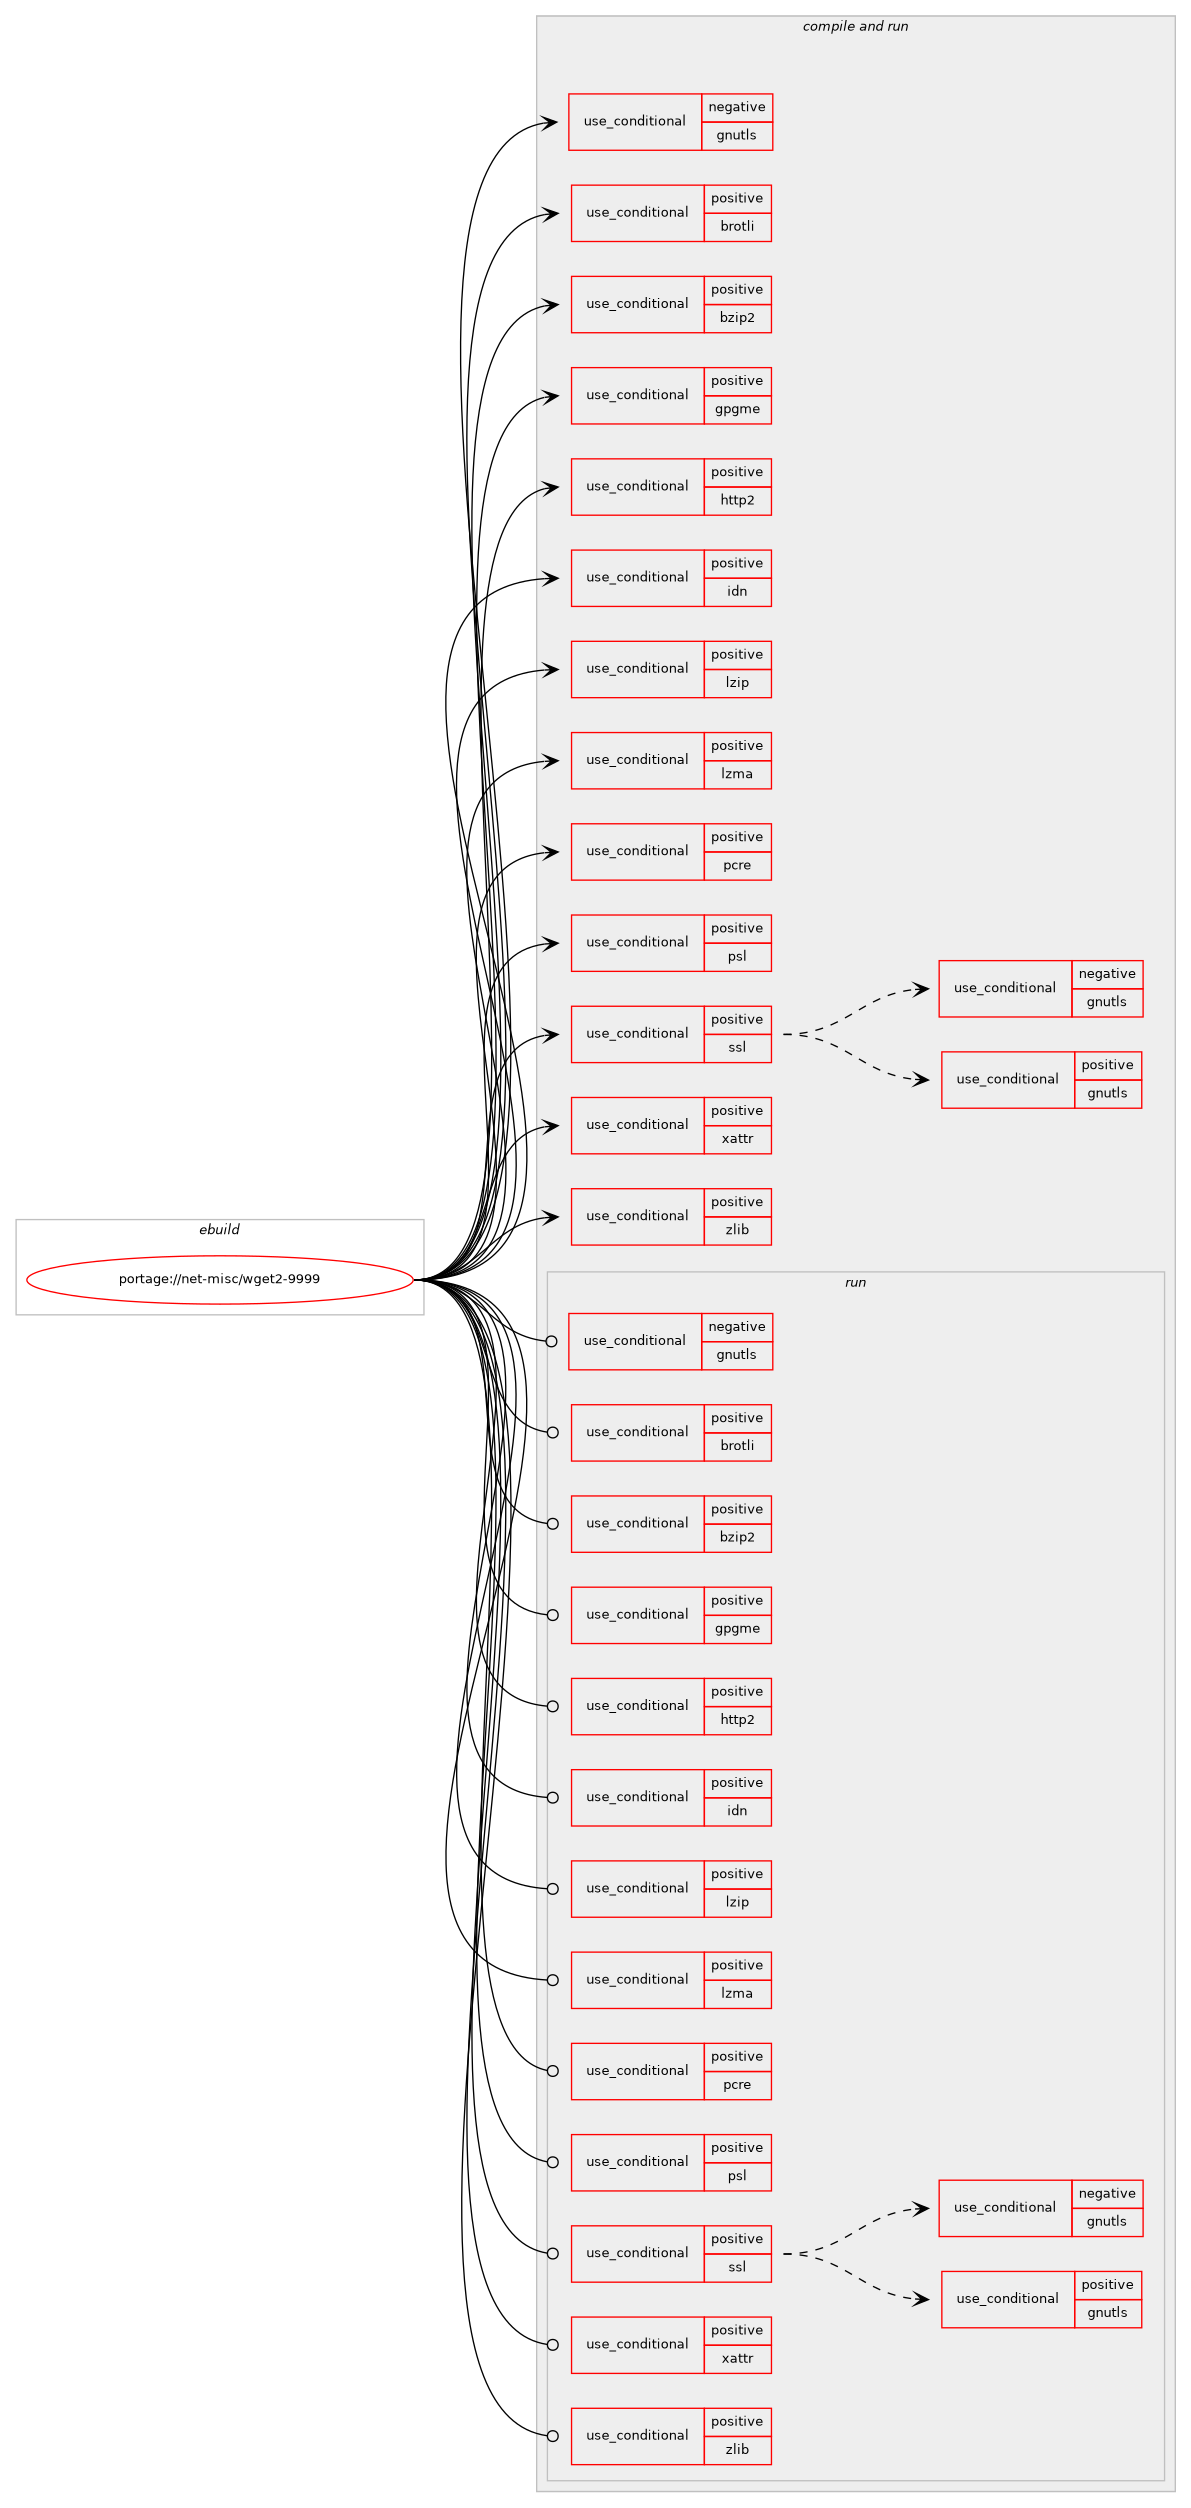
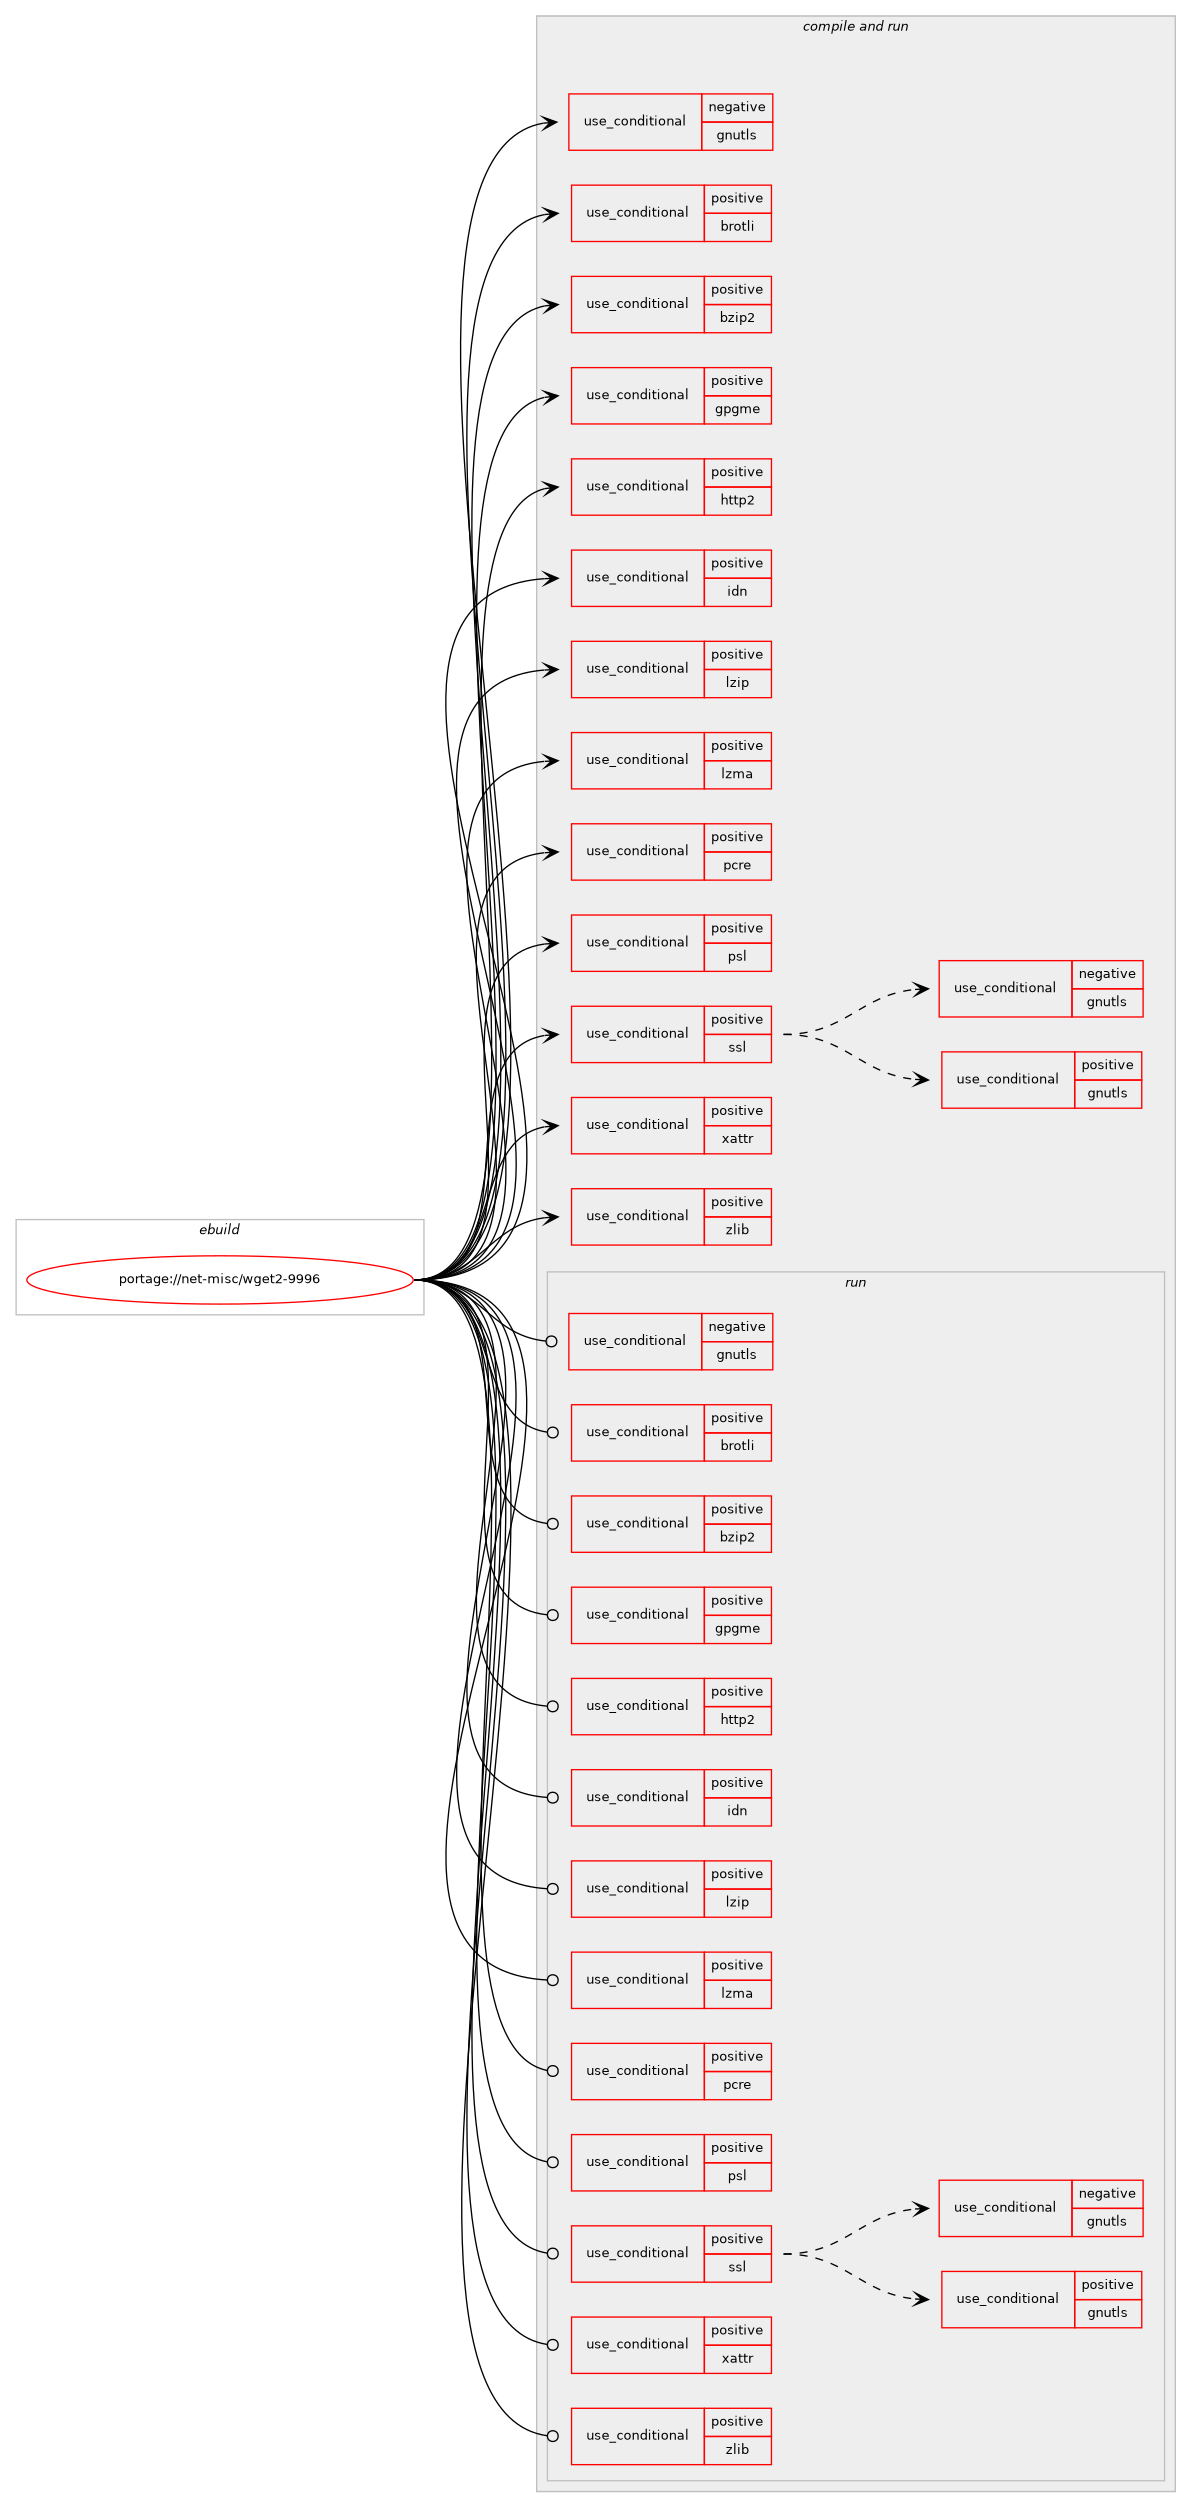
  digraph {
    compound=true
    concentrate=true
    fontname=Helvetica
    fontsize=10
    newrank=true
    rankdir=LR
    ranksep=1.5
    node [color=red fontname=Helvetica fontsize=10 shape=none]
    edge [arrowhead=vee headport=w style=solid tailport=e weight=20]
-   n1 [label="portage://net-misc/wget2-9999" width=4 shape=""]
+   n1 [label="portage://net-misc/wget2-9996" width=4 shape=""]
    n2 [label=<<TABLE BORDER="0" CELLBORDER="1" CELLSPACING="0" CELLPADDING="4"><TR><TD ROWSPAN="3" CELLPADDING="10">use_conditional</TD></TR><TR><TD>negative</TD></TR><TR><TD>gnutls</TD></TR></TABLE>>]
    n3 [label=<<TABLE BORDER="0" CELLBORDER="1" CELLSPACING="0" CELLPADDING="4"><TR><TD ROWSPAN="3" CELLPADDING="10">use_conditional</TD></TR><TR><TD>positive</TD></TR><TR><TD>brotli</TD></TR></TABLE>>]
    n4 [label=<<TABLE BORDER="0" CELLBORDER="1" CELLSPACING="0" CELLPADDING="4"><TR><TD ROWSPAN="3" CELLPADDING="10">use_conditional</TD></TR><TR><TD>positive</TD></TR><TR><TD>bzip2</TD></TR></TABLE>>]
    n5 [label=<<TABLE BORDER="0" CELLBORDER="1" CELLSPACING="0" CELLPADDING="4"><TR><TD ROWSPAN="3" CELLPADDING="10">use_conditional</TD></TR><TR><TD>positive</TD></TR><TR><TD>gpgme</TD></TR></TABLE>>]
    n6 [label=<<TABLE BORDER="0" CELLBORDER="1" CELLSPACING="0" CELLPADDING="4"><TR><TD ROWSPAN="3" CELLPADDING="10">use_conditional</TD></TR><TR><TD>positive</TD></TR><TR><TD>http2</TD></TR></TABLE>>]
    n7 [label=<<TABLE BORDER="0" CELLBORDER="1" CELLSPACING="0" CELLPADDING="4"><TR><TD ROWSPAN="3" CELLPADDING="10">use_conditional</TD></TR><TR><TD>positive</TD></TR><TR><TD>idn</TD></TR></TABLE>>]
    n8 [label=<<TABLE BORDER="0" CELLBORDER="1" CELLSPACING="0" CELLPADDING="4"><TR><TD ROWSPAN="3" CELLPADDING="10">use_conditional</TD></TR><TR><TD>positive</TD></TR><TR><TD>lzip</TD></TR></TABLE>>]
    n9 [label=<<TABLE BORDER="0" CELLBORDER="1" CELLSPACING="0" CELLPADDING="4"><TR><TD ROWSPAN="3" CELLPADDING="10">use_conditional</TD></TR><TR><TD>positive</TD></TR><TR><TD>lzma</TD></TR></TABLE>>]
    n10 [label=<<TABLE BORDER="0" CELLBORDER="1" CELLSPACING="0" CELLPADDING="4"><TR><TD ROWSPAN="3" CELLPADDING="10">use_conditional</TD></TR><TR><TD>positive</TD></TR><TR><TD>pcre</TD></TR></TABLE>>]
    n11 [label=<<TABLE BORDER="0" CELLBORDER="1" CELLSPACING="0" CELLPADDING="4"><TR><TD ROWSPAN="3" CELLPADDING="10">use_conditional</TD></TR><TR><TD>positive</TD></TR><TR><TD>psl</TD></TR></TABLE>>]
    n12 [label=<<TABLE BORDER="0" CELLBORDER="1" CELLSPACING="0" CELLPADDING="4"><TR><TD ROWSPAN="3" CELLPADDING="10">use_conditional</TD></TR><TR><TD>positive</TD></TR><TR><TD>gnutls</TD></TR></TABLE>>]
    n13 [label=<<TABLE BORDER="0" CELLBORDER="1" CELLSPACING="0" CELLPADDING="4"><TR><TD ROWSPAN="3" CELLPADDING="10">use_conditional</TD></TR><TR><TD>negative</TD></TR><TR><TD>gnutls</TD></TR></TABLE>>]
    n14 [label=<<TABLE BORDER="0" CELLBORDER="1" CELLSPACING="0" CELLPADDING="4"><TR><TD ROWSPAN="3" CELLPADDING="10">use_conditional</TD></TR><TR><TD>positive</TD></TR><TR><TD>ssl</TD></TR></TABLE>>]
    n15 [label=<<TABLE BORDER="0" CELLBORDER="1" CELLSPACING="0" CELLPADDING="4"><TR><TD ROWSPAN="3" CELLPADDING="10">use_conditional</TD></TR><TR><TD>positive</TD></TR><TR><TD>xattr</TD></TR></TABLE>>]
    n16 [label=<<TABLE BORDER="0" CELLBORDER="1" CELLSPACING="0" CELLPADDING="4"><TR><TD ROWSPAN="3" CELLPADDING="10">use_conditional</TD></TR><TR><TD>positive</TD></TR><TR><TD>zlib</TD></TR></TABLE>>]
    n17 [label=<<TABLE BORDER="0" CELLBORDER="1" CELLSPACING="0" CELLPADDING="4"><TR><TD ROWSPAN="3" CELLPADDING="10">use_conditional</TD></TR><TR><TD>negative</TD></TR><TR><TD>gnutls</TD></TR></TABLE>>]
    n18 [label=<<TABLE BORDER="0" CELLBORDER="1" CELLSPACING="0" CELLPADDING="4"><TR><TD ROWSPAN="3" CELLPADDING="10">use_conditional</TD></TR><TR><TD>positive</TD></TR><TR><TD>brotli</TD></TR></TABLE>>]
    n19 [label=<<TABLE BORDER="0" CELLBORDER="1" CELLSPACING="0" CELLPADDING="4"><TR><TD ROWSPAN="3" CELLPADDING="10">use_conditional</TD></TR><TR><TD>positive</TD></TR><TR><TD>bzip2</TD></TR></TABLE>>]
    n20 [label=<<TABLE BORDER="0" CELLBORDER="1" CELLSPACING="0" CELLPADDING="4"><TR><TD ROWSPAN="3" CELLPADDING="10">use_conditional</TD></TR><TR><TD>positive</TD></TR><TR><TD>gpgme</TD></TR></TABLE>>]
    n21 [label=<<TABLE BORDER="0" CELLBORDER="1" CELLSPACING="0" CELLPADDING="4"><TR><TD ROWSPAN="3" CELLPADDING="10">use_conditional</TD></TR><TR><TD>positive</TD></TR><TR><TD>http2</TD></TR></TABLE>>]
    n22 [label=<<TABLE BORDER="0" CELLBORDER="1" CELLSPACING="0" CELLPADDING="4"><TR><TD ROWSPAN="3" CELLPADDING="10">use_conditional</TD></TR><TR><TD>positive</TD></TR><TR><TD>idn</TD></TR></TABLE>>]
    n23 [label=<<TABLE BORDER="0" CELLBORDER="1" CELLSPACING="0" CELLPADDING="4"><TR><TD ROWSPAN="3" CELLPADDING="10">use_conditional</TD></TR><TR><TD>positive</TD></TR><TR><TD>lzip</TD></TR></TABLE>>]
    n24 [label=<<TABLE BORDER="0" CELLBORDER="1" CELLSPACING="0" CELLPADDING="4"><TR><TD ROWSPAN="3" CELLPADDING="10">use_conditional</TD></TR><TR><TD>positive</TD></TR><TR><TD>lzma</TD></TR></TABLE>>]
    n25 [label=<<TABLE BORDER="0" CELLBORDER="1" CELLSPACING="0" CELLPADDING="4"><TR><TD ROWSPAN="3" CELLPADDING="10">use_conditional</TD></TR><TR><TD>positive</TD></TR><TR><TD>pcre</TD></TR></TABLE>>]
    n26 [label=<<TABLE BORDER="0" CELLBORDER="1" CELLSPACING="0" CELLPADDING="4"><TR><TD ROWSPAN="3" CELLPADDING="10">use_conditional</TD></TR><TR><TD>positive</TD></TR><TR><TD>psl</TD></TR></TABLE>>]
    n27 [label=<<TABLE BORDER="0" CELLBORDER="1" CELLSPACING="0" CELLPADDING="4"><TR><TD ROWSPAN="3" CELLPADDING="10">use_conditional</TD></TR><TR><TD>positive</TD></TR><TR><TD>gnutls</TD></TR></TABLE>>]
    n28 [label=<<TABLE BORDER="0" CELLBORDER="1" CELLSPACING="0" CELLPADDING="4"><TR><TD ROWSPAN="3" CELLPADDING="10">use_conditional</TD></TR><TR><TD>negative</TD></TR><TR><TD>gnutls</TD></TR></TABLE>>]
    n29 [label=<<TABLE BORDER="0" CELLBORDER="1" CELLSPACING="0" CELLPADDING="4"><TR><TD ROWSPAN="3" CELLPADDING="10">use_conditional</TD></TR><TR><TD>positive</TD></TR><TR><TD>ssl</TD></TR></TABLE>>]
    n30 [label=<<TABLE BORDER="0" CELLBORDER="1" CELLSPACING="0" CELLPADDING="4"><TR><TD ROWSPAN="3" CELLPADDING="10">use_conditional</TD></TR><TR><TD>positive</TD></TR><TR><TD>xattr</TD></TR></TABLE>>]
    n31 [label=<<TABLE BORDER="0" CELLBORDER="1" CELLSPACING="0" CELLPADDING="4"><TR><TD ROWSPAN="3" CELLPADDING="10">use_conditional</TD></TR><TR><TD>positive</TD></TR><TR><TD>zlib</TD></TR></TABLE>>]
    subgraph cluster_1 {
      color=gray
      label=<<i>ebuild</i>>
      rank=same
      n1
    }
    subgraph cluster_2 {
      color=gray
      label=<<i>dependencies</i>>
      subgraph cluster_3 {
        color=gray
        fillcolor="#eeeeee"
        label=<<i>compile</i>>
        style=filled
        subgraph sub_4 {
          color=gray
          fillcolor="#eeeeee"
          label=<<i>compile</i>>
          style=filled
          n2
        }
        subgraph sub_5 {
          color=gray
          fillcolor="#eeeeee"
          label=<<i>compile</i>>
          style=filled
          n3
        }
        subgraph sub_6 {
          color=gray
          fillcolor="#eeeeee"
          label=<<i>compile</i>>
          style=filled
          n4
        }
        subgraph sub_7 {
          color=gray
          fillcolor="#eeeeee"
          label=<<i>compile</i>>
          style=filled
          n5
        }
        subgraph sub_8 {
          color=gray
          fillcolor="#eeeeee"
          label=<<i>compile</i>>
          style=filled
          n6
        }
        subgraph sub_9 {
          color=gray
          fillcolor="#eeeeee"
          label=<<i>compile</i>>
          style=filled
          n7
        }
        subgraph sub_10 {
          color=gray
          fillcolor="#eeeeee"
          label=<<i>compile</i>>
          style=filled
          n8
        }
        subgraph sub_11 {
          color=gray
          fillcolor="#eeeeee"
          label=<<i>compile</i>>
          style=filled
          n9
        }
        subgraph sub_12 {
          color=gray
          fillcolor="#eeeeee"
          label=<<i>compile</i>>
          style=filled
          n10
        }
        subgraph sub_13 {
          color=gray
          fillcolor="#eeeeee"
          label=<<i>compile</i>>
          style=filled
          n11
        }
        subgraph sub_14 {
          color=gray
          fillcolor="#eeeeee"
          label=<<i>compile</i>>
          style=filled
          n14
          subgraph sub_15 {
            color=gray
            fillcolor="#eeeeee"
            label=<<i>compile</i>>
            style=filled
            n12
          }
          subgraph sub_16 {
            color=gray
            fillcolor="#eeeeee"
            label=<<i>compile</i>>
            style=filled
            n13
          }
        }
        subgraph sub_17 {
          color=gray
          fillcolor="#eeeeee"
          label=<<i>compile</i>>
          style=filled
          n15
        }
        subgraph sub_18 {
          color=gray
          fillcolor="#eeeeee"
          label=<<i>compile</i>>
          style=filled
          n16
        }
      }
      subgraph cluster_19 {
        color=gray
        fillcolor="#eeeeee"
        label=<<i>compile and run</i>>
        style=filled
      }
      subgraph cluster_20 {
        color=gray
        fillcolor="#eeeeee"
        label=<<i>run</i>>
        style=filled
        subgraph sub_21 {
          color=gray
          fillcolor="#eeeeee"
          label=<<i>run</i>>
          style=filled
          n17
        }
        subgraph sub_22 {
          color=gray
          fillcolor="#eeeeee"
          label=<<i>run</i>>
          style=filled
          n18
        }
        subgraph sub_23 {
          color=gray
          fillcolor="#eeeeee"
          label=<<i>run</i>>
          style=filled
          n19
        }
        subgraph sub_24 {
          color=gray
          fillcolor="#eeeeee"
          label=<<i>run</i>>
          style=filled
          n20
        }
        subgraph sub_25 {
          color=gray
          fillcolor="#eeeeee"
          label=<<i>run</i>>
          style=filled
          n21
        }
        subgraph sub_26 {
          color=gray
          fillcolor="#eeeeee"
          label=<<i>run</i>>
          style=filled
          n22
        }
        subgraph sub_27 {
          color=gray
          fillcolor="#eeeeee"
          label=<<i>run</i>>
          style=filled
          n23
        }
        subgraph sub_28 {
          color=gray
          fillcolor="#eeeeee"
          label=<<i>run</i>>
          style=filled
          n24
        }
        subgraph sub_29 {
          color=gray
          fillcolor="#eeeeee"
          label=<<i>run</i>>
          style=filled
          n25
        }
        subgraph sub_30 {
          color=gray
          fillcolor="#eeeeee"
          label=<<i>run</i>>
          style=filled
          n26
        }
        subgraph sub_31 {
          color=gray
          fillcolor="#eeeeee"
          label=<<i>run</i>>
          style=filled
          n29
          subgraph sub_32 {
            color=gray
            fillcolor="#eeeeee"
            label=<<i>run</i>>
            style=filled
            n27
          }
          subgraph sub_33 {
            color=gray
            fillcolor="#eeeeee"
            label=<<i>run</i>>
            style=filled
            n28
          }
        }
        subgraph sub_34 {
          color=gray
          fillcolor="#eeeeee"
          label=<<i>run</i>>
          style=filled
          n30
        }
        subgraph sub_35 {
          color=gray
          fillcolor="#eeeeee"
          label=<<i>run</i>>
          style=filled
          n31
        }
      }
    }
    subgraph cluster_36 {
      color=gray
      label=<<i>candidates</i>>
      rank=same
    }
    n1 -> n2
    n1 -> n3
    n1 -> n4
    n1 -> n5
    n1 -> n6
    n1 -> n7
    n1 -> n8
    n1 -> n9
    n1 -> n10
    n1 -> n11
    n1 -> n14
    n1 -> n15
    n1 -> n16
    n1 -> n17 [arrowhead=odot]
    n1 -> n18 [arrowhead=odot]
    n1 -> n19 [arrowhead=odot]
    n1 -> n20 [arrowhead=odot]
    n1 -> n21 [arrowhead=odot]
    n1 -> n22 [arrowhead=odot]
    n1 -> n23 [arrowhead=odot]
    n1 -> n24 [arrowhead=odot]
    n1 -> n25 [arrowhead=odot]
    n1 -> n26 [arrowhead=odot]
    n1 -> n29 [arrowhead=odot]
    n1 -> n30 [arrowhead=odot]
    n1 -> n31 [arrowhead=odot]
    n14 -> n12 [style=dashed]
    n14 -> n13 [style=dashed]
    n29 -> n27 [style=dashed]
    n29 -> n28 [style=dashed]
  }
